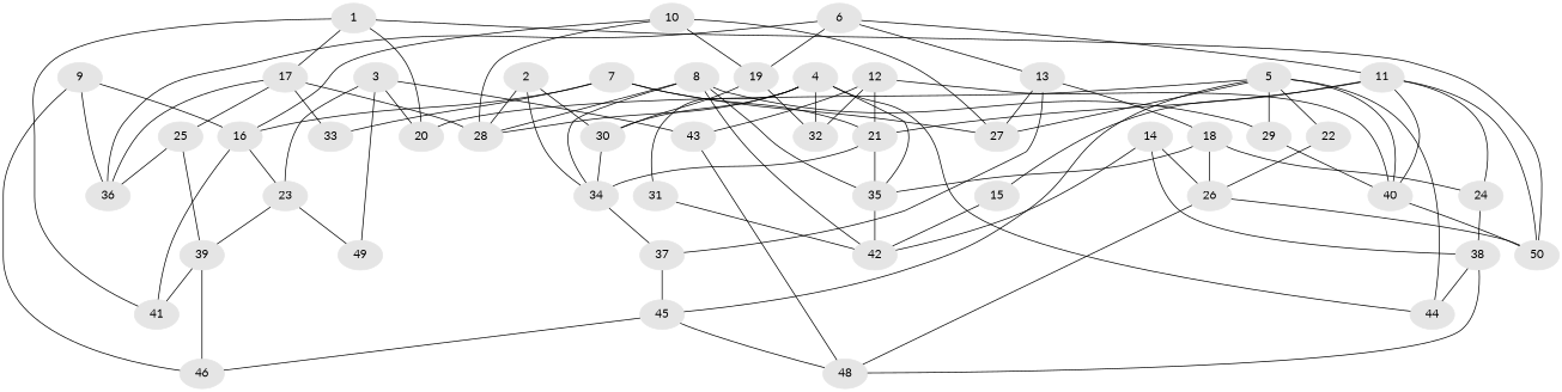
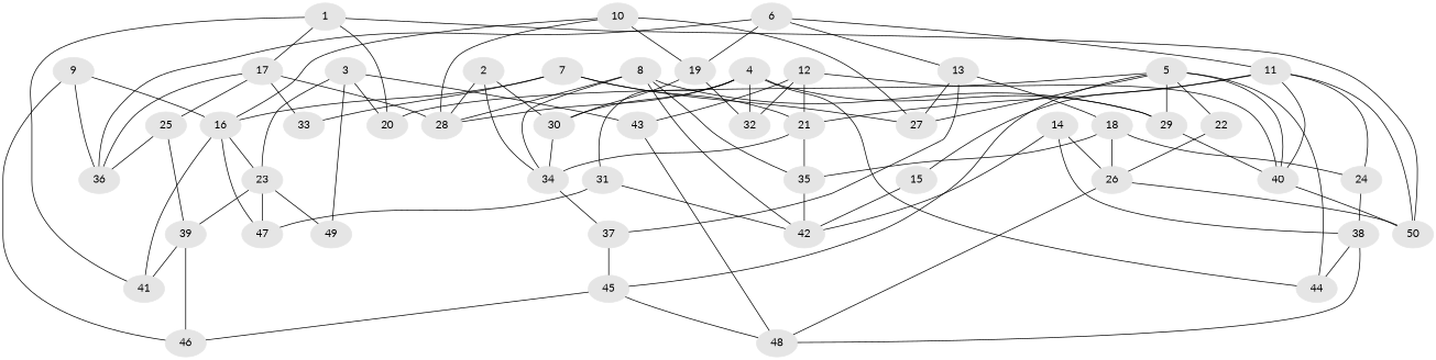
  graph {
    fontname=Lato
    node [color=gray90 fontname=Lato style=filled]
    edge [fontname=Lato]
    1
    17
    20
    41
    50
    28
    36
    33
    25
    2
    30
    34
    37
    3
    23
    43
    49
    6
    11
    13
    19
+   47
    39
    48
    4
    31
    32
    35
    44
    42
    5
    22
    27
    29
    40
    45
    26
    46
    21
    15
    24
    18
    7
    16
    8
    9
    10
    12
    38
    14
    1 -- 17
    1 -- 20
    1 -- 41
    1 -- 50
    17 -- 28
    17 -- 36
    17 -- 33
    17 -- 25
    25 -- 36
    25 -- 39
    2 -- 28
    2 -- 30
    2 -- 34
    30 -- 34
    34 -- 37
    37 -- 45
    3 -- 20
    3 -- 23
    3 -- 43
    3 -- 49
    23 -- 49
+   23 -- 47
    23 -- 39
    43 -- 48
    6 -- 36
    6 -- 11
    6 -- 13
    6 -- 19
    11 -- 50
    11 -- 40
    11 -- 21
    11 -- 15
    11 -- 24
    13 -- 37
    13 -- 27
    13 -- 18
    19 -- 30
    19 -- 32
    39 -- 41
    39 -- 46
    4 -- 28
    4 -- 30
    4 -- 31
    4 -- 32
-   4 -- 35
+   4 -- 29
    4 -- 44
+   31 -- 47
    31 -- 42
    35 -- 42
    5 -- 20
    5 -- 44
    5 -- 22
    5 -- 27
    5 -- 29
    5 -- 40
    5 -- 45
    22 -- 26
    29 -- 40
    40 -- 50
    45 -- 48
    45 -- 46
    26 -- 50
    26 -- 48
    21 -- 34
    21 -- 35
    15 -- 42
    24 -- 38
    18 -- 35
    18 -- 26
    18 -- 24
    7 -- 33
    7 -- 27
    7 -- 21
    7 -- 16
    16 -- 41
    16 -- 23
+   16 -- 47
    8 -- 28
    8 -- 34
    8 -- 35
    8 -- 42
    8 -- 29
    9 -- 36
    9 -- 46
    9 -- 16
    10 -- 28
    10 -- 19
    10 -- 27
    10 -- 16
    12 -- 43
    12 -- 32
    12 -- 40
    12 -- 21
    38 -- 48
    38 -- 44
    14 -- 42
    14 -- 26
    14 -- 38
  }
